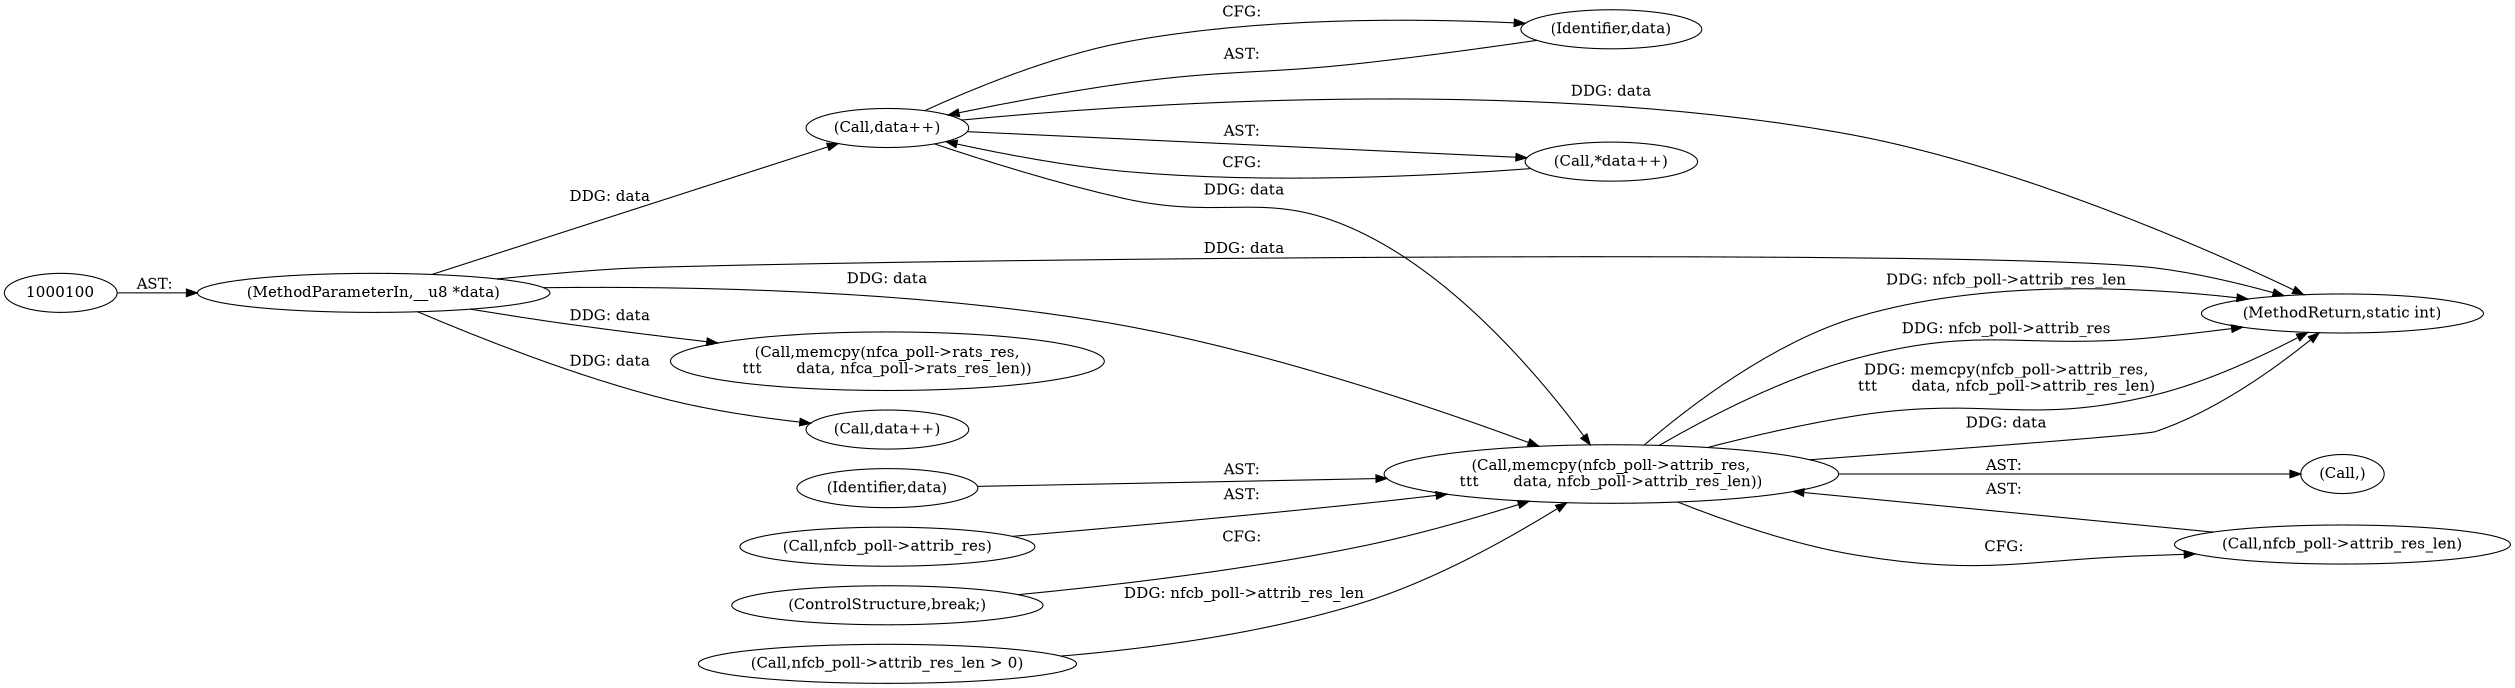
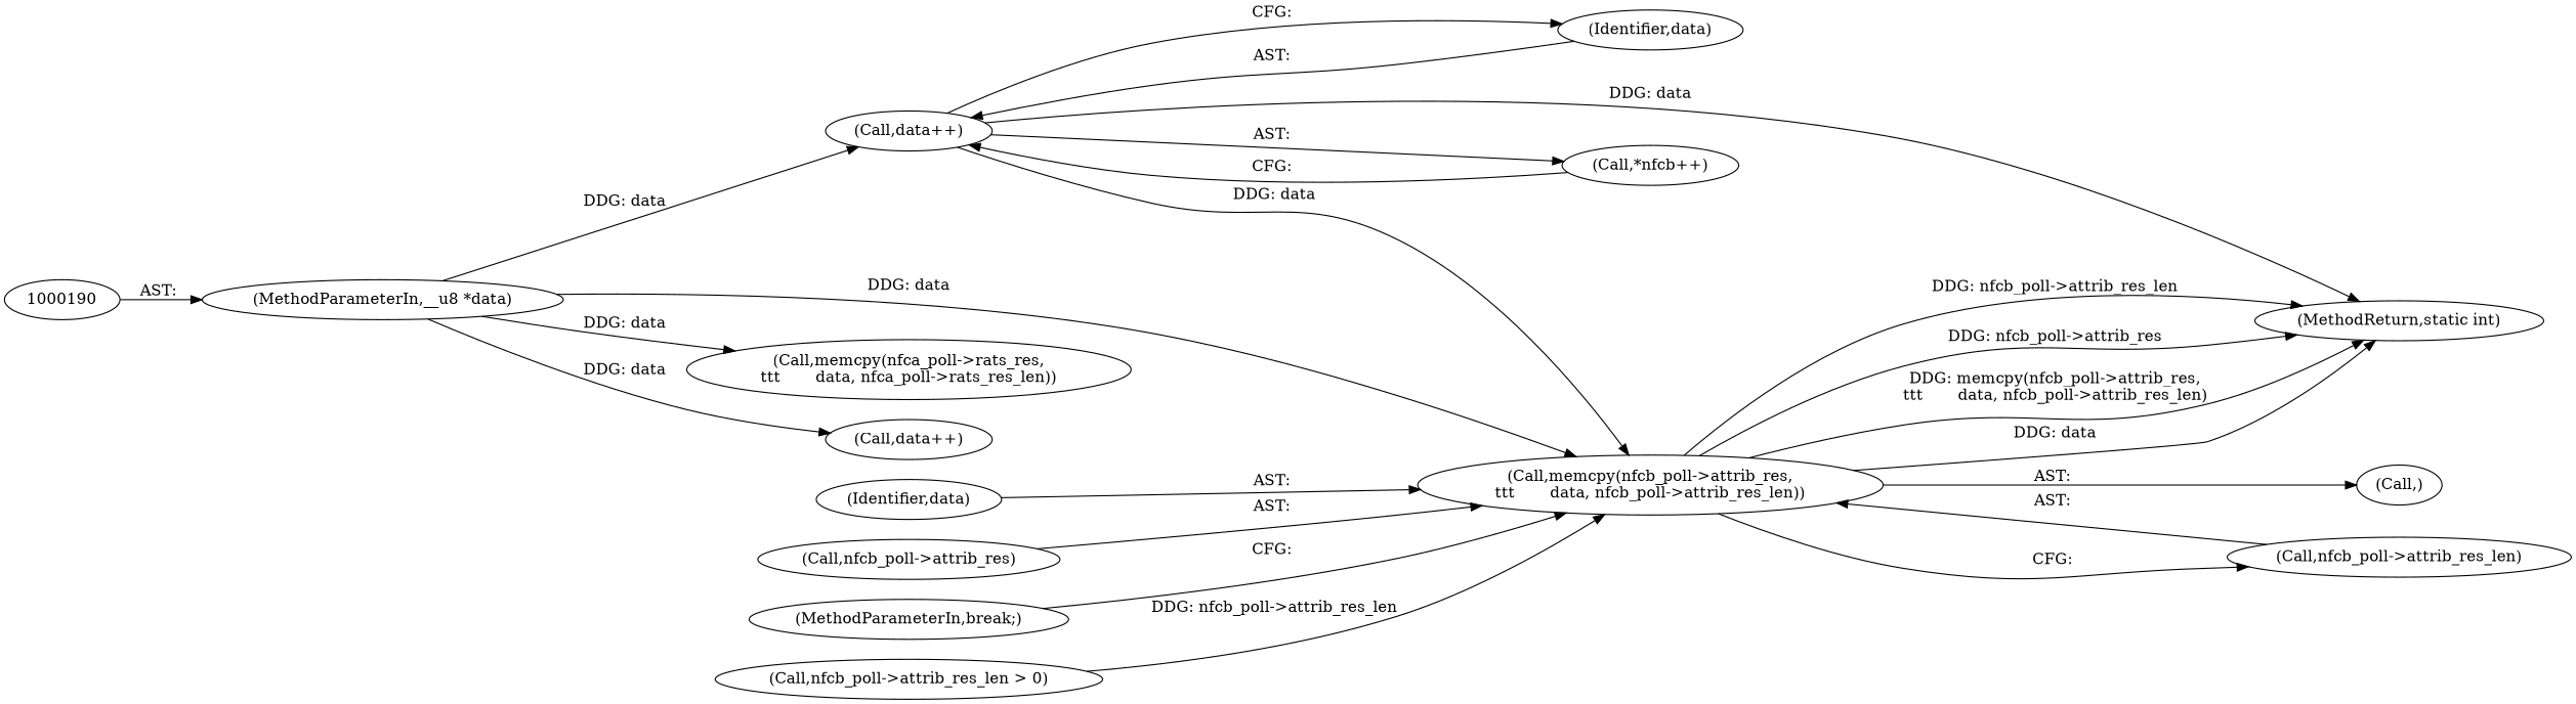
  digraph {
    rankdir=LR
    n1 [label="(Call,data++)"]
    n2 [label="(Call,memcpy(nfcb_poll->attrib_res,\n\t\t\t       data, nfcb_poll->attrib_res_len))"]
    n3 [label="(Identifier,data)"]
    n4 [label="(MethodReturn,static int)"]
-   n5 [label="(Call,*data++)"]
+   n5 [label="(Call,*nfcb++)"]
    n6 [label="(Call,)"]
    n7 [label="(Call,nfcb_poll->attrib_res_len)"]
    n8 [label="(MethodParameterIn,__u8 *data)"]
    n9 [label="(Call,memcpy(nfca_poll->rats_res,\n\t\t\t       data, nfca_poll->rats_res_len))"]
    n10 [label="(Call,data++)"]
-   1000100
+   1000100 [label=1000190]
    n12 [label="(Call,nfcb_poll->attrib_res)"]
-   n13 [label="(ControlStructure,break;)"]
+   n13 [label="(MethodParameterIn,break;)"]
    n14 [label="(Call,nfcb_poll->attrib_res_len > 0)"]
    n15 [label="(Identifier,data)"]
    n1 -> n2 [label="DDG: data"]
    n1 -> n3 [label="CFG: "]
    n1 -> n4 [label="DDG: data"]
    n1 -> n5 [label="AST: "]
    n2 -> n4 [label="DDG: data"]
    n2 -> n4 [label="DDG: nfcb_poll->attrib_res_len"]
    n2 -> n4 [label="DDG: nfcb_poll->attrib_res"]
    n2 -> n4 [label="DDG: memcpy(nfcb_poll->attrib_res,\n\t\t\t       data, nfcb_poll->attrib_res_len)"]
    n2 -> n6 [label="AST: "]
    n2 -> n7 [label="CFG: "]
    n3 -> n1 [label="AST: "]
    n5 -> n1 [label="CFG: "]
    n7 -> n2 [label="AST: "]
    n8 -> n1 [label="DDG: data"]
    n8 -> n2 [label="DDG: data"]
-   n8 -> n4 [label="DDG: data"]
    n8 -> n9 [label="DDG: data"]
    n8 -> n10 [label="DDG: data"]
    1000100 -> n8 [label="AST: "]
    n12 -> n2 [label="AST: "]
    n13 -> n2 [label="CFG: "]
    n14 -> n2 [label="DDG: nfcb_poll->attrib_res_len"]
    n15 -> n2 [label="AST: "]
  }
